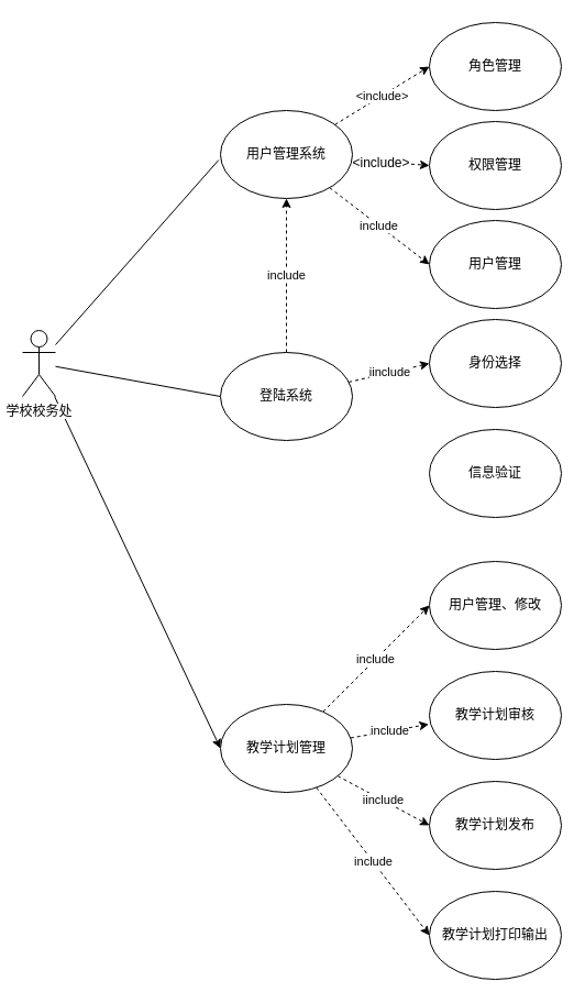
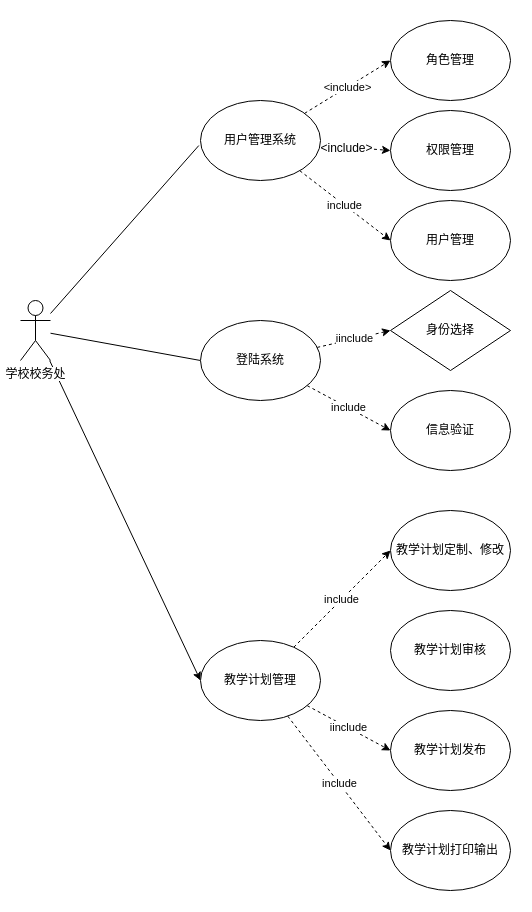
  <mxCell id="0" />
  <mxCell id="1" parent="0" />
  <mxCell id="2" style="rounded=0;orthogonalLoop=1;jettySize=auto;html=1;entryX=-0.014;entryY=0.563;entryDx=0;entryDy=0;entryPerimeter=0;endArrow=none;" parent="1" source="5" target="10" edge="1"><mxGeometry relative="1" as="geometry" /></mxCell>
  <mxCell id="3" style="edgeStyle=none;rounded=0;orthogonalLoop=1;jettySize=auto;html=1;entryX=0;entryY=0.5;entryDx=0;entryDy=0;endArrow=none;" parent="1" source="5" target="13" edge="1"><mxGeometry relative="1" as="geometry" /></mxCell>
  <mxCell id="4" style="edgeStyle=none;rounded=0;orthogonalLoop=1;jettySize=auto;html=1;entryX=0;entryY=0.5;entryDx=0;entryDy=0;" parent="1" source="5" target="18" edge="1"><mxGeometry relative="1" as="geometry" /></mxCell>
  <mxCell id="5" value="学校校务处" style="shape=umlActor;verticalLabelPosition=bottom;labelBackgroundColor=#ffffff;verticalAlign=top;html=1;outlineConnect=0;" parent="1" vertex="1"><mxGeometry x="20" y="300" width="30" height="60" as="geometry" /></mxCell>
  <mxCell id="6" value="&amp;lt;include&amp;gt;" style="edgeStyle=none;rounded=0;orthogonalLoop=1;jettySize=auto;html=1;entryX=0;entryY=0.5;entryDx=0;entryDy=0;dashed=1;" parent="1" source="10" target="19" edge="1"><mxGeometry relative="1" as="geometry" /></mxCell>
  <mxCell id="7" style="edgeStyle=none;rounded=0;orthogonalLoop=1;jettySize=auto;html=1;entryX=0;entryY=0.5;entryDx=0;entryDy=0;dashed=1;" parent="1" source="10" target="20" edge="1"><mxGeometry relative="1" as="geometry" /></mxCell>
  <mxCell id="8" value="&amp;lt;include&amp;gt;" style="text;html=1;resizable=0;points=[];align=center;verticalAlign=middle;labelBackgroundColor=#ffffff;" parent="7" vertex="1" connectable="0"><mxGeometry x="-0.254" y="-1" relative="1" as="geometry"><mxPoint as="offset" /></mxGeometry></mxCell>
  <mxCell id="9" value="include" style="edgeStyle=none;rounded=0;orthogonalLoop=1;jettySize=auto;html=1;entryX=0;entryY=0.5;entryDx=0;entryDy=0;dashed=1;" parent="1" source="10" target="21" edge="1"><mxGeometry relative="1" as="geometry" /></mxCell>
  <mxCell id="10" value="用户管理系统" style="ellipse;whiteSpace=wrap;html=1;" parent="1" vertex="1"><mxGeometry x="200" y="100" width="120" height="80" as="geometry" /></mxCell>
  <mxCell id="11" value="iinclude" style="edgeStyle=none;rounded=0;orthogonalLoop=1;jettySize=auto;html=1;entryX=0;entryY=0.5;entryDx=0;entryDy=0;dashed=1;" parent="1" source="13" target="22" edge="1"><mxGeometry relative="1" as="geometry" /></mxCell>
- <mxCell id="12" value="include" style="edgeStyle=none;rounded=0;orthogonalLoop=1;jettySize=auto;html=1;dashed=1;" parent="1" source="13" target="10" edge="1"><mxGeometry relative="1" as="geometry" /></mxCell>
+ <mxCell id="12" value="include" style="edgeStyle=none;rounded=0;orthogonalLoop=1;jettySize=auto;html=1;entryX=0;entryY=0.5;entryDx=0;entryDy=0;dashed=1;" parent="1" source="13" target="23" edge="1"><mxGeometry relative="1" as="geometry" /></mxCell>
  <mxCell id="13" value="登陆系统" style="ellipse;whiteSpace=wrap;html=1;" parent="1" vertex="1"><mxGeometry x="200" y="320" width="120" height="80" as="geometry" /></mxCell>
  <mxCell id="14" value="include" style="edgeStyle=none;rounded=0;orthogonalLoop=1;jettySize=auto;html=1;entryX=0;entryY=0.5;entryDx=0;entryDy=0;dashed=1;" parent="1" source="18" target="24" edge="1"><mxGeometry relative="1" as="geometry" /></mxCell>
- <mxCell id="15" value="include" style="edgeStyle=none;rounded=0;orthogonalLoop=1;jettySize=auto;html=1;entryX=-0.005;entryY=0.601;entryDx=0;entryDy=0;entryPerimeter=0;dashed=1;" parent="1" source="18" target="25" edge="1"><mxGeometry relative="1" as="geometry" /></mxCell>
  <mxCell id="16" value="iinclude" style="edgeStyle=none;rounded=0;orthogonalLoop=1;jettySize=auto;html=1;entryX=0;entryY=0.5;entryDx=0;entryDy=0;dashed=1;" parent="1" source="18" target="26" edge="1"><mxGeometry relative="1" as="geometry" /></mxCell>
  <mxCell id="17" value="include" style="edgeStyle=none;rounded=0;orthogonalLoop=1;jettySize=auto;html=1;entryX=0;entryY=0.5;entryDx=0;entryDy=0;dashed=1;" parent="1" source="18" target="27" edge="1"><mxGeometry relative="1" as="geometry" /></mxCell>
  <mxCell id="18" value="教学计划管理" style="ellipse;whiteSpace=wrap;html=1;" parent="1" vertex="1"><mxGeometry x="200" y="640" width="120" height="80" as="geometry" /></mxCell>
  <mxCell id="19" value="角色管理" style="ellipse;whiteSpace=wrap;html=1;" parent="1" vertex="1"><mxGeometry x="390" y="20" width="120" height="80" as="geometry" /></mxCell>
  <mxCell id="20" value="权限管理" style="ellipse;whiteSpace=wrap;html=1;" parent="1" vertex="1"><mxGeometry x="390" y="110" width="120" height="80" as="geometry" /></mxCell>
  <mxCell id="21" value="用户管理" style="ellipse;whiteSpace=wrap;html=1;" parent="1" vertex="1"><mxGeometry x="390" y="200" width="120" height="80" as="geometry" /></mxCell>
- <mxCell id="22" value="身份选择" style="ellipse;whiteSpace=wrap;html=1;" parent="1" vertex="1"><mxGeometry x="390" y="290" width="120" height="80" as="geometry" /></mxCell>
+ <mxCell id="22" value="身份选择" style="rhombus;whiteSpace=wrap;html=1;" parent="1" vertex="1"><mxGeometry x="390" y="290" width="120" height="80" as="geometry" /></mxCell>
  <mxCell id="23" value="信息验证" style="ellipse;whiteSpace=wrap;html=1;" parent="1" vertex="1"><mxGeometry x="390" y="390" width="120" height="80" as="geometry" /></mxCell>
- <mxCell id="24" value="用户管理、修改" style="ellipse;whiteSpace=wrap;html=1;" parent="1" vertex="1"><mxGeometry x="390" y="510" width="120" height="80" as="geometry" /></mxCell>
+ <mxCell id="24" value="教学计划定制、修改" style="ellipse;whiteSpace=wrap;html=1;" parent="1" vertex="1"><mxGeometry x="390" y="510" width="120" height="80" as="geometry" /></mxCell>
  <mxCell id="25" value="教学计划审核" style="ellipse;whiteSpace=wrap;html=1;" parent="1" vertex="1"><mxGeometry x="390" y="610" width="120" height="80" as="geometry" /></mxCell>
  <mxCell id="26" value="教学计划发布" style="ellipse;whiteSpace=wrap;html=1;" parent="1" vertex="1"><mxGeometry x="390" y="710" width="120" height="80" as="geometry" /></mxCell>
  <mxCell id="27" value="教学计划打印输出" style="ellipse;whiteSpace=wrap;html=1;" parent="1" vertex="1"><mxGeometry x="390" y="810" width="120" height="80" as="geometry" /></mxCell>
